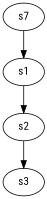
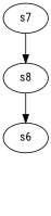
  digraph {
    fontname="Roboto Condensed"
    node [fontname="Roboto Condensed" player=0]
    edge [fontname="Roboto Condensed"]
    n1 [label=s7]
-   s1 [player=1]
-   s2
-   s3 [player=1]
+   s1 [player=1 label=s8]
+   s2 [label=s6]
    n1 -> s1
    s1 -> s2
-   s2 -> s3
  }
